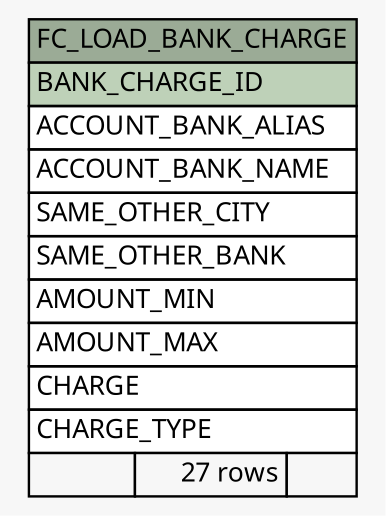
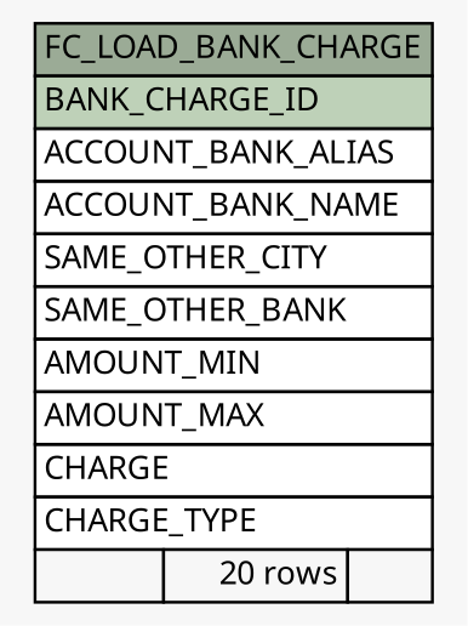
  digraph {
    bgcolor="#f7f7f7"
    fontname="Microsoft YaHei"
    fontsize=11
    nodesep=0.18
    rankdir=RL
    ranksep=0.46
-   n1 [fontname="Microsoft YaHei" fontsize=11 label=<     <TABLE BORDER="0" CELLBORDER="1" CELLSPACING="0" BGCOLOR="#ffffff">       <TR><TD COLSPAN="3" BGCOLOR="#9bab96" ALIGN="CENTER">FC_LOAD_BANK_CHARGE</TD></TR>       <TR><TD PORT="BANK_CHARGE_ID" COLSPAN="3" BGCOLOR="#bed1b8" ALIGN="LEFT">BANK_CHARGE_ID</TD></TR>       <TR><TD PORT="ACCOUNT_BANK_ALIAS" COLSPAN="3" ALIGN="LEFT">ACCOUNT_BANK_ALIAS</TD></TR>       <TR><TD PORT="ACCOUNT_BANK_NAME" COLSPAN="3" ALIGN="LEFT">ACCOUNT_BANK_NAME</TD></TR>       <TR><TD PORT="SAME_OTHER_CITY" COLSPAN="3" ALIGN="LEFT">SAME_OTHER_CITY</TD></TR>       <TR><TD PORT="SAME_OTHER_BANK" COLSPAN="3" ALIGN="LEFT">SAME_OTHER_BANK</TD></TR>       <TR><TD PORT="AMOUNT_MIN" COLSPAN="3" ALIGN="LEFT">AMOUNT_MIN</TD></TR>       <TR><TD PORT="AMOUNT_MAX" COLSPAN="3" ALIGN="LEFT">AMOUNT_MAX</TD></TR>       <TR><TD PORT="CHARGE" COLSPAN="3" ALIGN="LEFT">CHARGE</TD></TR>       <TR><TD PORT="CHARGE_TYPE" COLSPAN="3" ALIGN="LEFT">CHARGE_TYPE</TD></TR>       <TR><TD ALIGN="LEFT" BGCOLOR="#f7f7f7">  </TD><TD ALIGN="RIGHT" BGCOLOR="#f7f7f7">27 rows</TD><TD ALIGN="RIGHT" BGCOLOR="#f7f7f7">  </TD></TR>     </TABLE>> shape=plaintext]
+   n1 [fontname="Microsoft YaHei" fontsize=11 label=<     <TABLE BORDER="0" CELLBORDER="1" CELLSPACING="0" BGCOLOR="#ffffff">       <TR><TD COLSPAN="3" BGCOLOR="#9bab96" ALIGN="CENTER">FC_LOAD_BANK_CHARGE</TD></TR>       <TR><TD PORT="BANK_CHARGE_ID" COLSPAN="3" BGCOLOR="#bed1b8" ALIGN="LEFT">BANK_CHARGE_ID</TD></TR>       <TR><TD PORT="ACCOUNT_BANK_ALIAS" COLSPAN="3" ALIGN="LEFT">ACCOUNT_BANK_ALIAS</TD></TR>       <TR><TD PORT="ACCOUNT_BANK_NAME" COLSPAN="3" ALIGN="LEFT">ACCOUNT_BANK_NAME</TD></TR>       <TR><TD PORT="SAME_OTHER_CITY" COLSPAN="3" ALIGN="LEFT">SAME_OTHER_CITY</TD></TR>       <TR><TD PORT="SAME_OTHER_BANK" COLSPAN="3" ALIGN="LEFT">SAME_OTHER_BANK</TD></TR>       <TR><TD PORT="AMOUNT_MIN" COLSPAN="3" ALIGN="LEFT">AMOUNT_MIN</TD></TR>       <TR><TD PORT="AMOUNT_MAX" COLSPAN="3" ALIGN="LEFT">AMOUNT_MAX</TD></TR>       <TR><TD PORT="CHARGE" COLSPAN="3" ALIGN="LEFT">CHARGE</TD></TR>       <TR><TD PORT="CHARGE_TYPE" COLSPAN="3" ALIGN="LEFT">CHARGE_TYPE</TD></TR>       <TR><TD ALIGN="LEFT" BGCOLOR="#f7f7f7">  </TD><TD ALIGN="RIGHT" BGCOLOR="#f7f7f7">20 rows</TD><TD ALIGN="RIGHT" BGCOLOR="#f7f7f7">  </TD></TR>     </TABLE>> shape=plaintext]
  }
